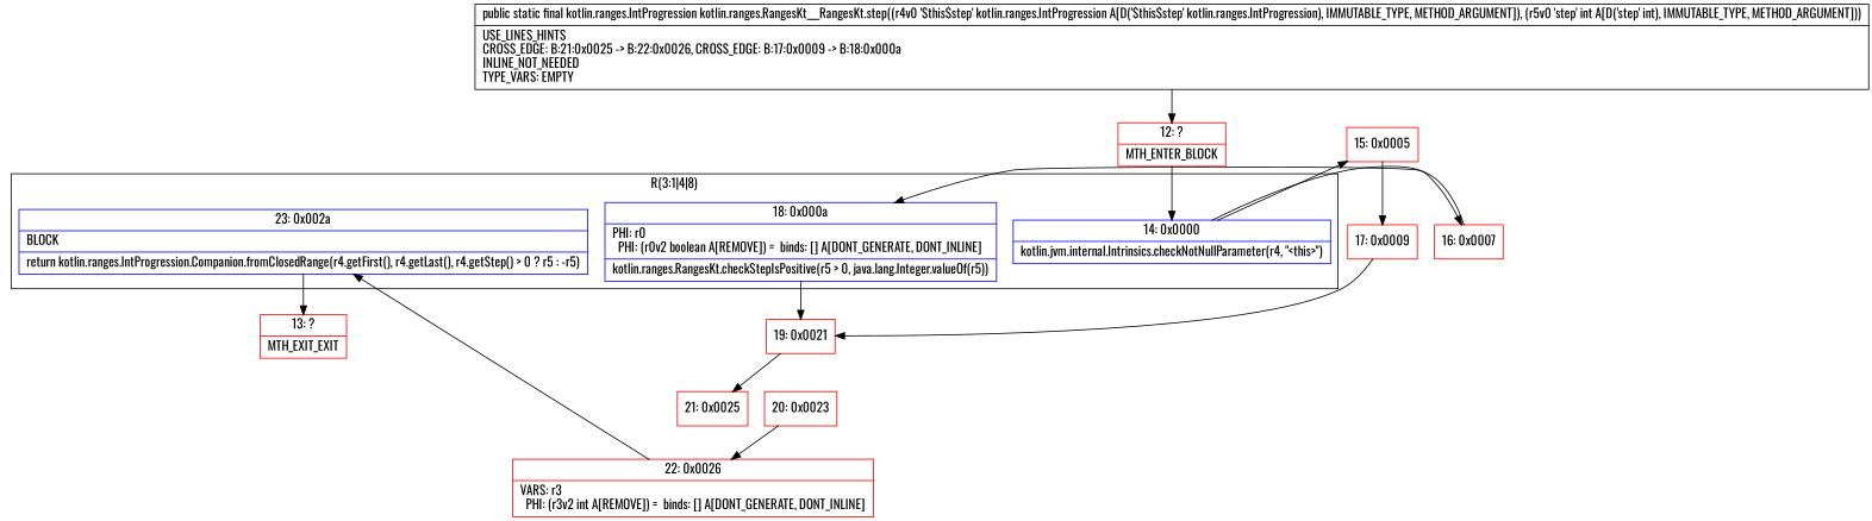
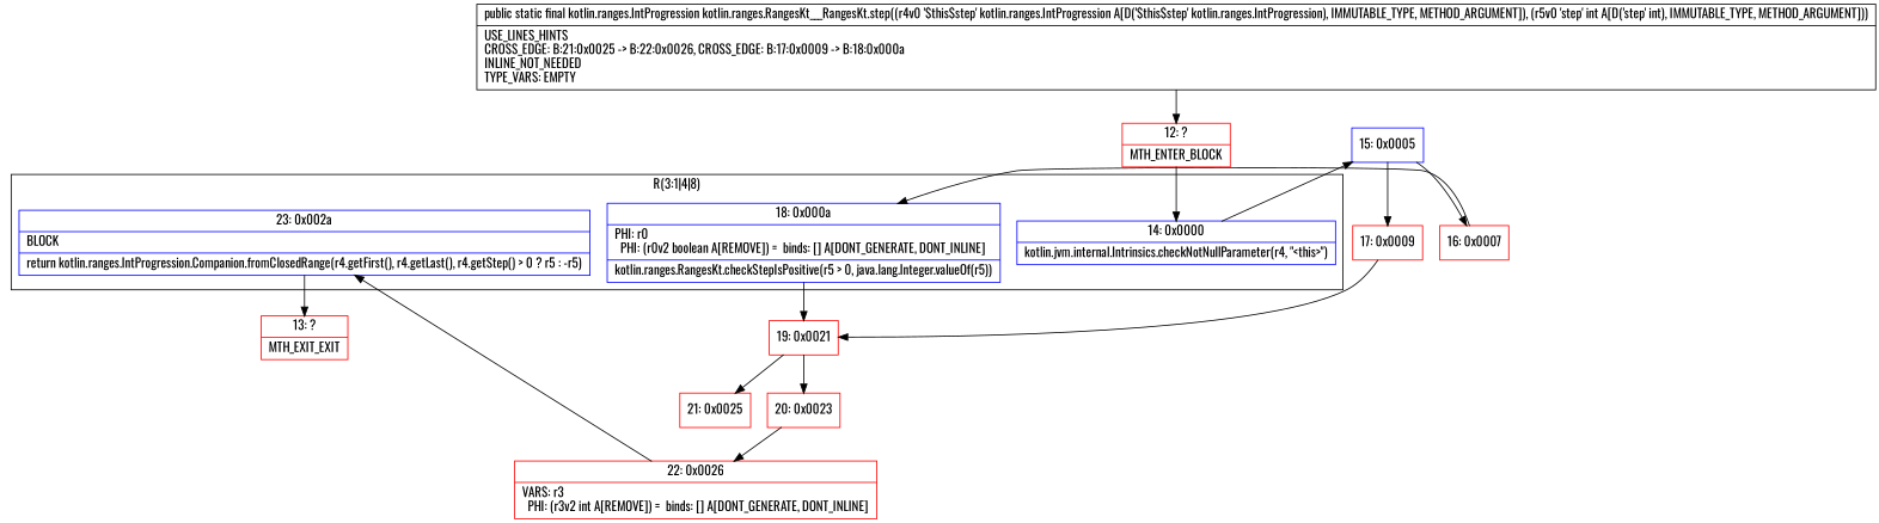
  digraph {
    fontname=Oswald
    node [color=red fontname=Oswald shape=record]
    edge [fontname=Oswald]
    n1 [color=blue label="{14\:\ 0x0000|kotlin.jvm.internal.Intrinsics.checkNotNullParameter(r4, \"\<this\>\")\l}"]
    n2 [color=blue label="{18\:\ 0x000a|PHI: r0 \l  PHI: (r0v2 boolean A[REMOVE]) =  binds: [] A[DONT_GENERATE, DONT_INLINE]\l|kotlin.ranges.RangesKt.checkStepIsPositive(r5 \> 0, java.lang.Integer.valueOf(r5))\l}"]
    n3 [color=blue label="{23\:\ 0x002a|BLOCK\l|return kotlin.ranges.IntProgression.Companion.fromClosedRange(r4.getFirst(), r4.getLast(), r4.getStep() \> 0 ? r5 : \-r5)\l}"]
-   n4 [label="{15\:\ 0x0005}"]
+   n4 [color=blue label="{15\:\ 0x0005}"]
    n5 [label="{19\:\ 0x0021}"]
    n6 [label="{13\:\ ?|MTH_EXIT_EXIT\l}"]
    n7 [label="{16\:\ 0x0007}"]
    n8 [label="{17\:\ 0x0009}"]
    n9 [label="{20\:\ 0x0023}"]
    n10 [label="{21\:\ 0x0025}"]
    n11 [label="{12\:\ ?|MTH_ENTER_BLOCK\l}"]
    n12 [label="{22\:\ 0x0026|VARS: r3 \l  PHI: (r3v2 int A[REMOVE]) =  binds: [] A[DONT_GENERATE, DONT_INLINE]\l}"]
    n13 [label="{public static final kotlin.ranges.IntProgression kotlin.ranges.RangesKt___RangesKt.step((r4v0 '$this$step' kotlin.ranges.IntProgression A[D('$this$step' kotlin.ranges.IntProgression), IMMUTABLE_TYPE, METHOD_ARGUMENT]), (r5v0 'step' int A[D('step' int), IMMUTABLE_TYPE, METHOD_ARGUMENT]))  | USE_LINES_HINTS\lCROSS_EDGE: B:21:0x0025 \-\> B:22:0x0026, CROSS_EDGE: B:17:0x0009 \-\> B:18:0x000a\lINLINE_NOT_NEEDED\lTYPE_VARS: EMPTY\l}" color=""]
    subgraph cluster_1 {
      label="R(3:1|4|8)"
      n1
      n2
      n3
    }
    n1 -> n4
    n2 -> n5
    n3 -> n6
-   n1 -> n7
+   n4 -> n7
    n4 -> n8
+   n5 -> n9
    n5 -> n10
    n7 -> n2
    n8 -> n5
    n9 -> n12
    n11 -> n1
    n12 -> n3
    n13 -> n11
  }
